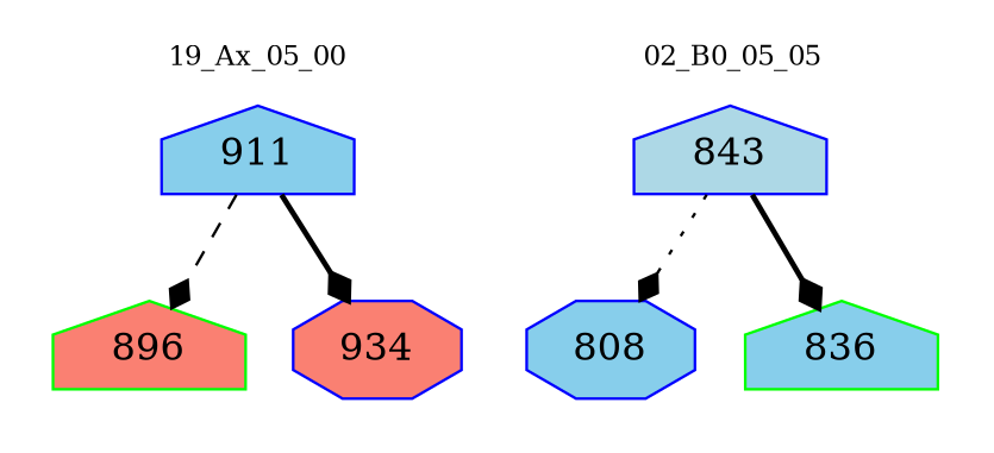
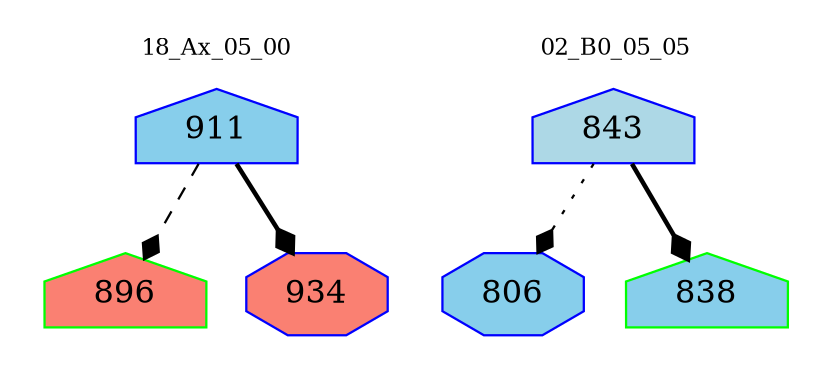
  digraph {
    node [color=blue fillcolor=skyblue shape=house style=filled]
    edge [arrowhead=diamond color=black style=bold]
    n1 [label=911]
    n2 [color=green fillcolor=salmon label=896]
    n3 [fillcolor=salmon label=934 shape=octagon]
    n4 [fillcolor=lightblue label=843]
-   n5 [label=808 shape=octagon]
-   n6 [color=green label=836]
+   n5 [label=806 shape=octagon]
+   n6 [color=green label=838]
    subgraph cluster_1 {
      color=white
      fontsize=10
-     label="19_Ax_05_00"
+     label="18_Ax_05_00"
      n1
      n2
      n3
    }
    subgraph cluster_2 {
      color=white
      fontsize=10
      label="02_B0_05_05"
      n4
      n5
      n6
    }
    n1 -> n2 [style=dashed]
    n1 -> n3
    n4 -> n5 [style=dotted]
    n4 -> n6
  }
